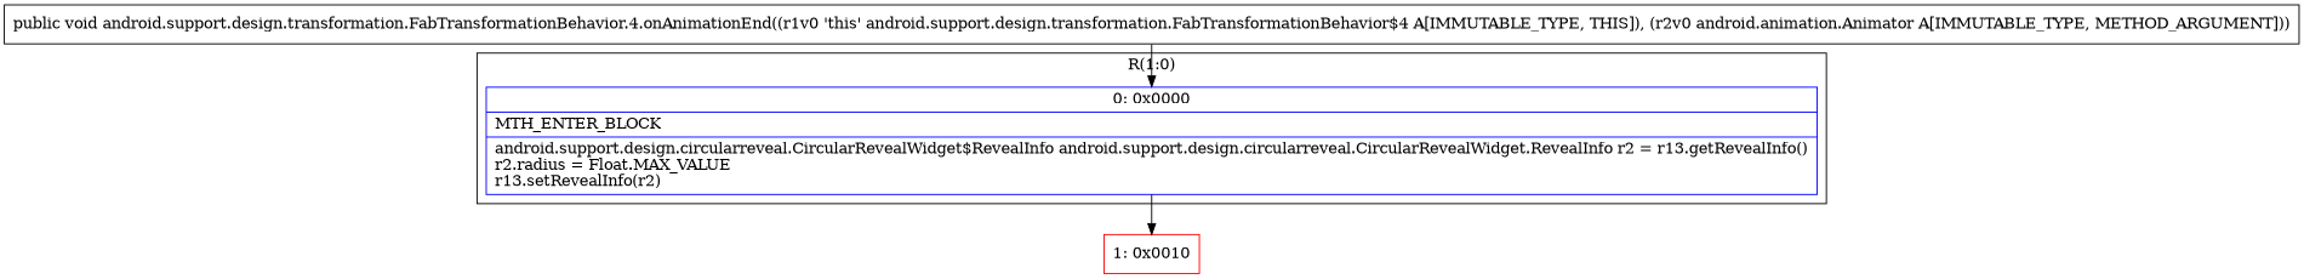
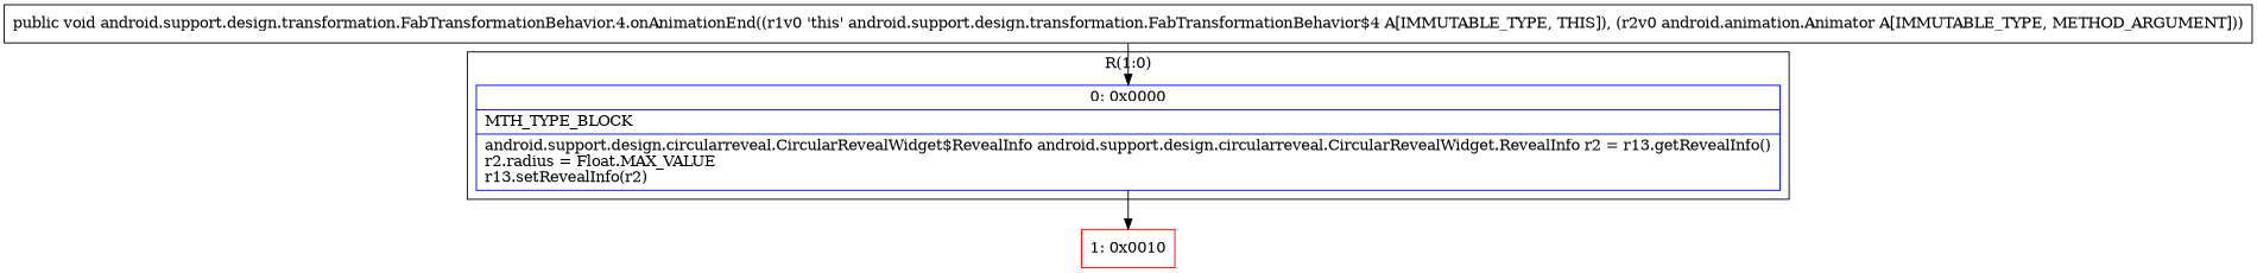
  digraph {
    node [shape=record]
-   n1 [color=blue label="{0\:\ 0x0000|MTH_ENTER_BLOCK\l|android.support.design.circularreveal.CircularRevealWidget$RevealInfo android.support.design.circularreveal.CircularRevealWidget.RevealInfo r2 = r13.getRevealInfo()\lr2.radius = Float.MAX_VALUE\lr13.setRevealInfo(r2)\l}"]
+   n1 [color=blue label="{0\:\ 0x0000|MTH_TYPE_BLOCK\l|android.support.design.circularreveal.CircularRevealWidget$RevealInfo android.support.design.circularreveal.CircularRevealWidget.RevealInfo r2 = r13.getRevealInfo()\lr2.radius = Float.MAX_VALUE\lr13.setRevealInfo(r2)\l}"]
    n2 [color=red label="{1\:\ 0x0010}"]
    n3 [label="{public void android.support.design.transformation.FabTransformationBehavior.4.onAnimationEnd((r1v0 'this' android.support.design.transformation.FabTransformationBehavior$4 A[IMMUTABLE_TYPE, THIS]), (r2v0 android.animation.Animator A[IMMUTABLE_TYPE, METHOD_ARGUMENT])) }"]
    subgraph cluster_1 {
      label="R(1:0)"
      n1
    }
    n1 -> n2
    n3 -> n1
  }
